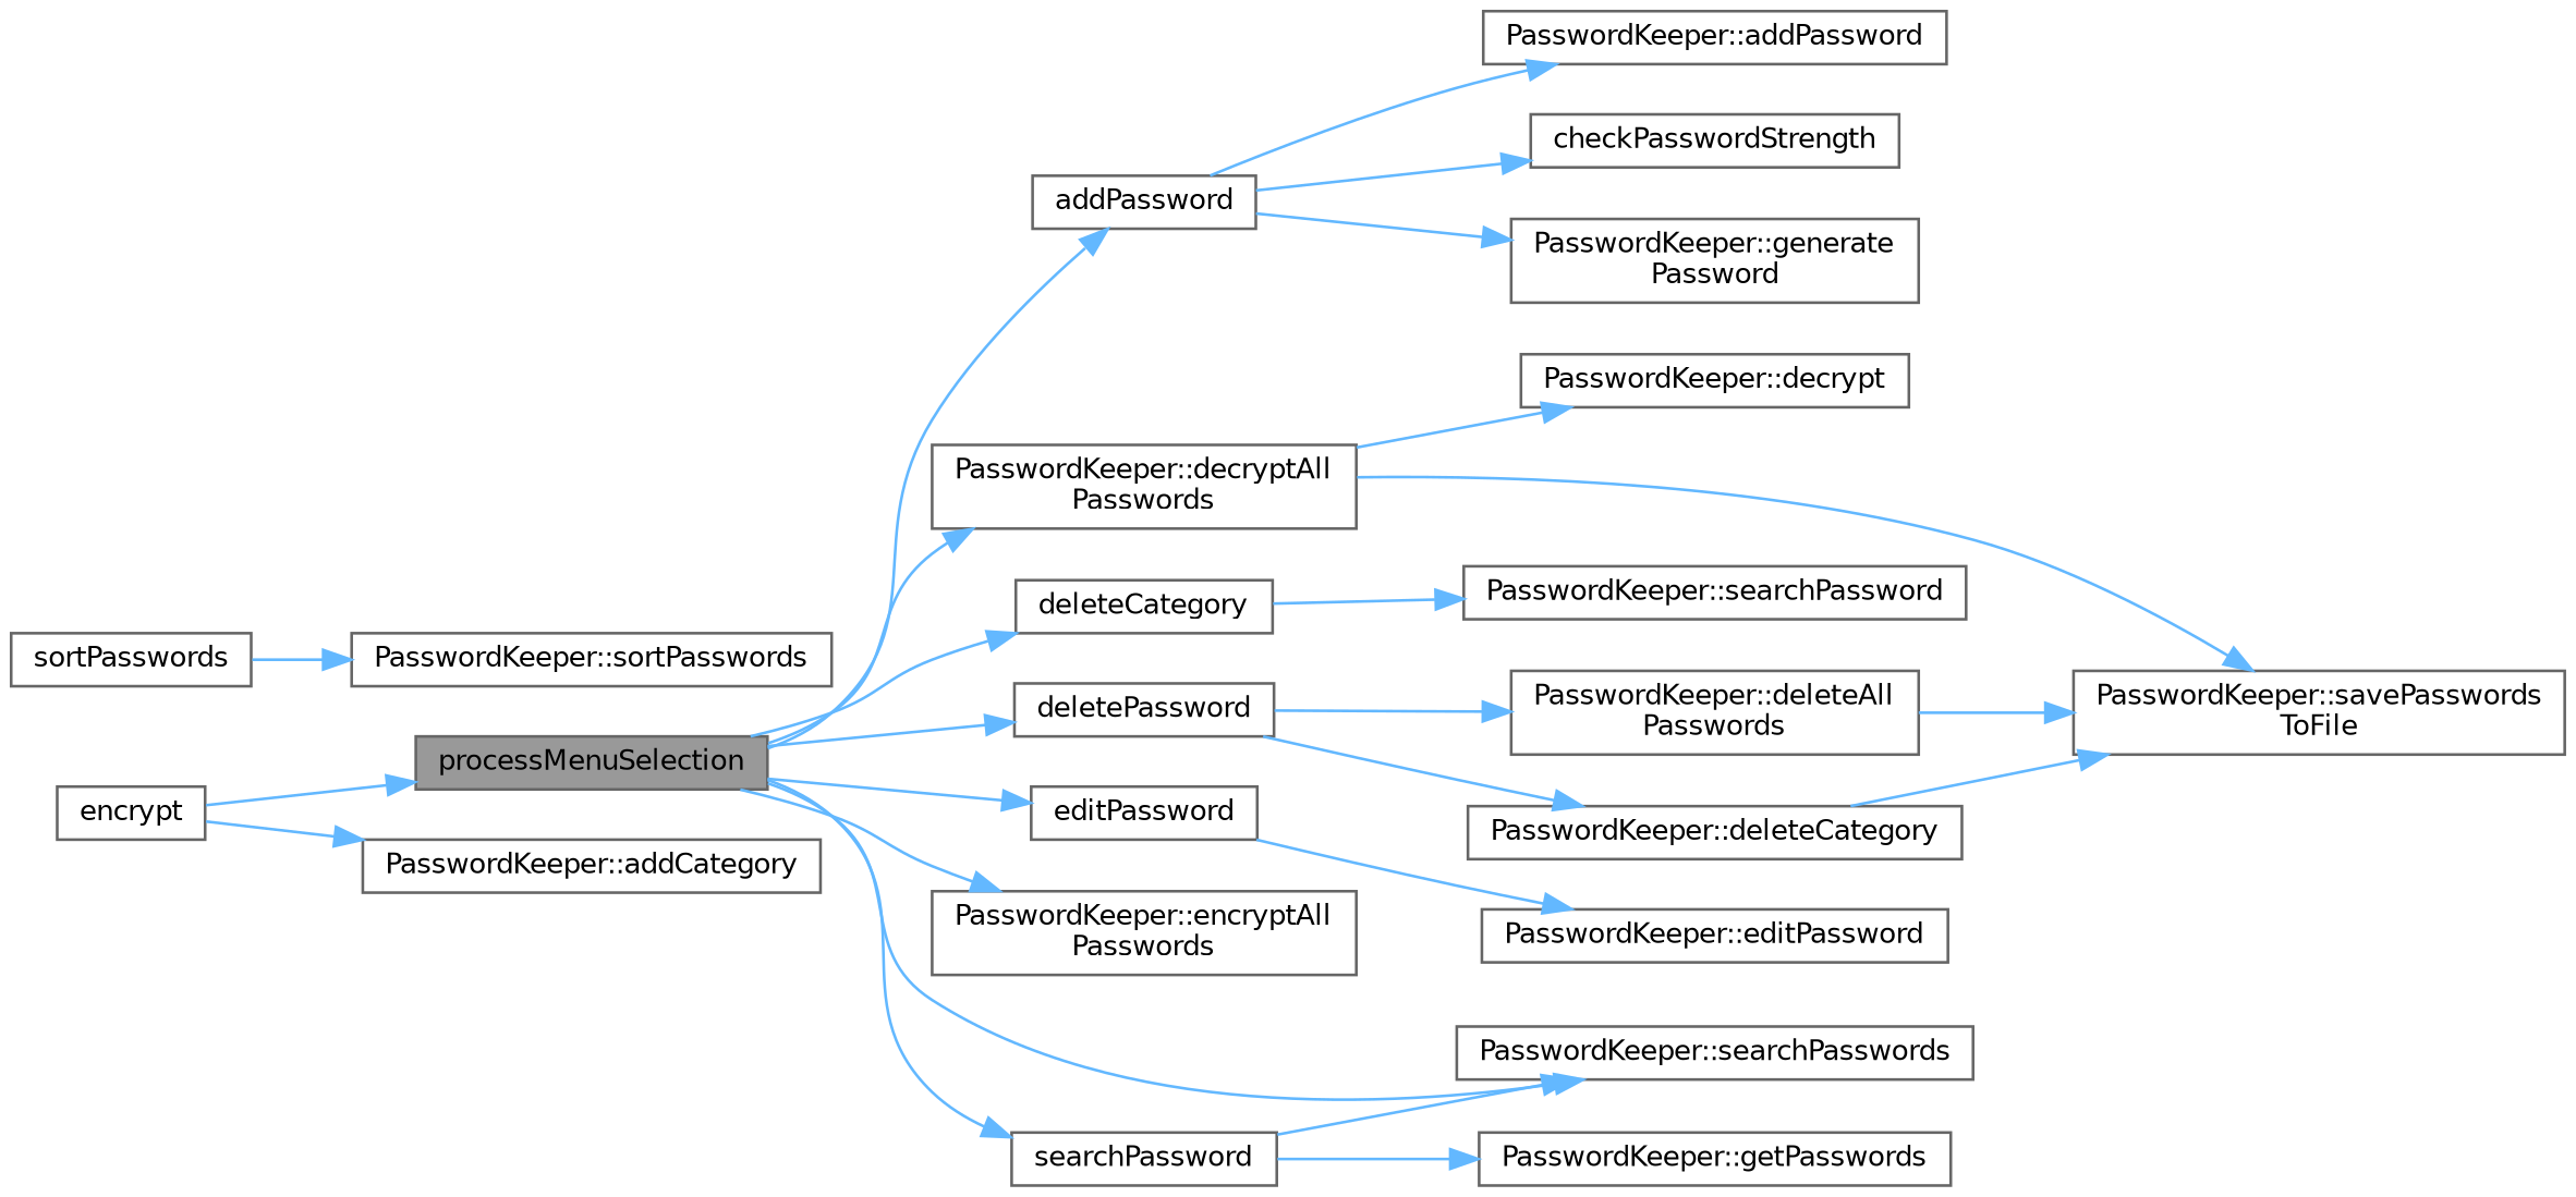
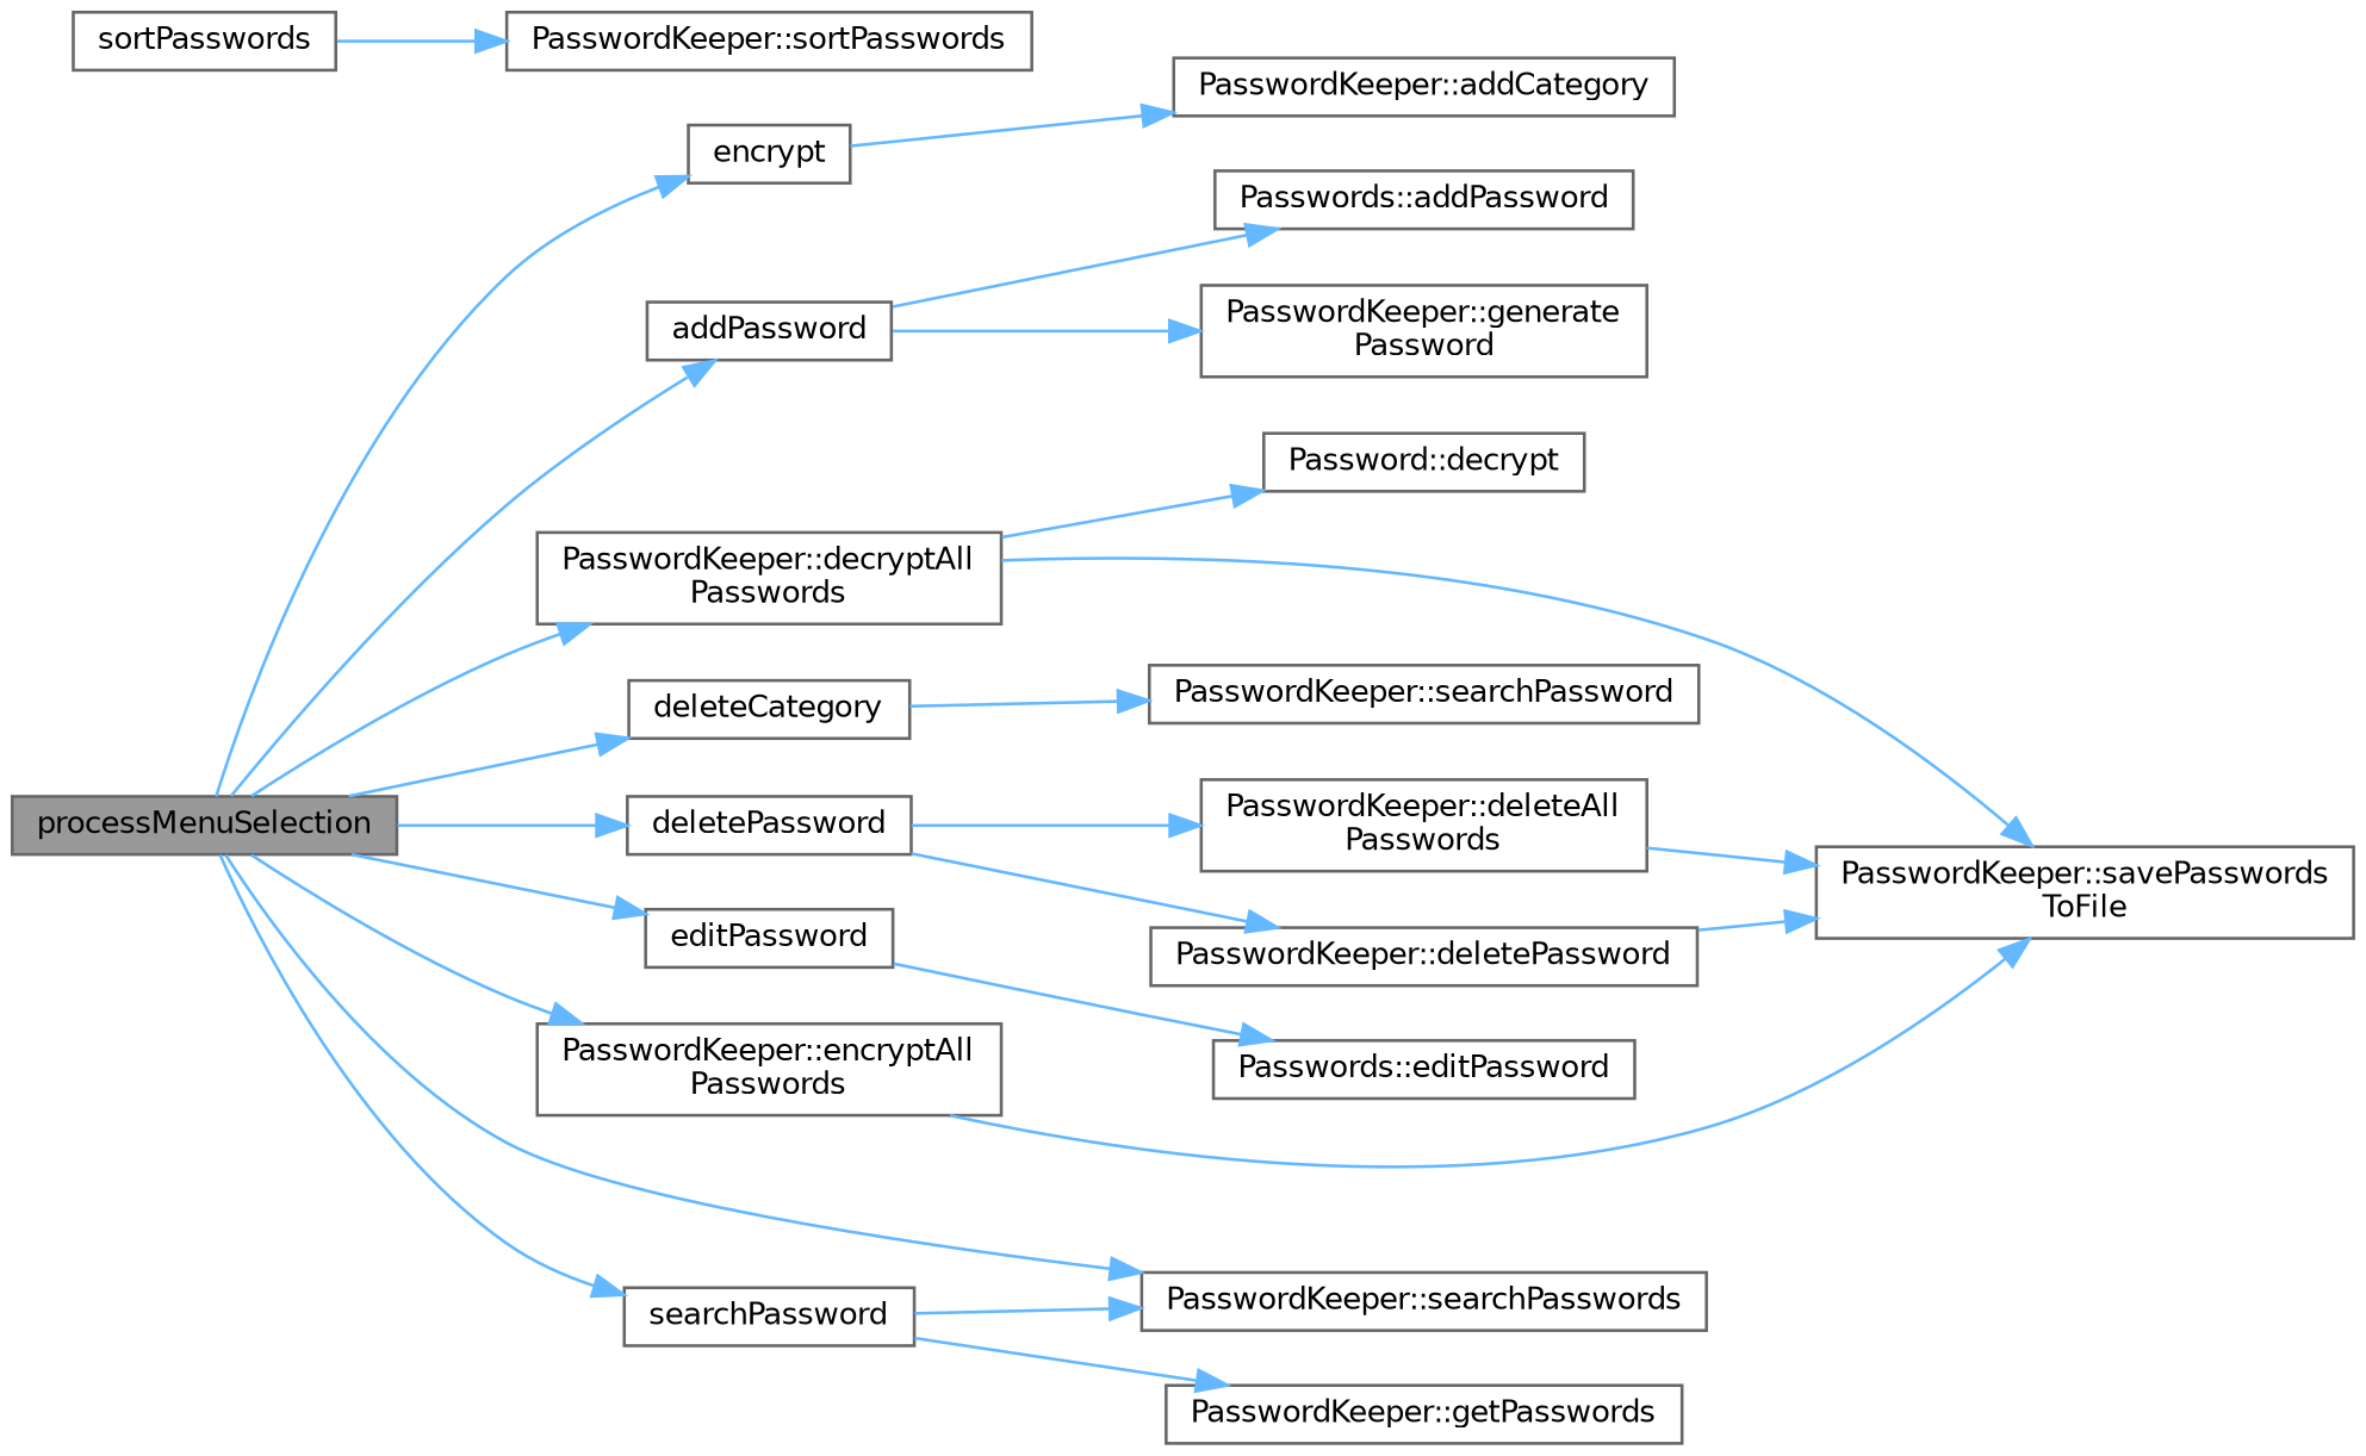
  digraph {
    rankdir=LR
    node [color=grey40 fillcolor=white fontname=Helvetica fontsize=10 shape=box style=filled]
    edge [color=steelblue1 fontname=Helvetica fontsize=10 labelfontname=Helvetica labelfontsize=10 style=solid]
    n1 [color=gray40 fillcolor=grey60 fontcolor=black height=0.2 label=processMenuSelection width=0.4]
    n2 [height=0.2 label=encrypt width=0.4]
    n3 [height=0.2 label=addPassword width=0.4]
    n4 [height=0.2 label="PasswordKeeper::decryptAll\lPasswords" width=0.4]
    n5 [height=0.2 label=deleteCategory width=0.4]
    n6 [height=0.2 label=deletePassword width=0.4]
    n7 [height=0.2 label=editPassword width=0.4]
    n8 [height=0.2 label="PasswordKeeper::encryptAll\lPasswords" width=0.4]
    n9 [height=0.2 label=searchPassword width=0.4]
    n10 [height=0.2 label="PasswordKeeper::searchPasswords" width=0.4]
    n11 [height=0.2 label="PasswordKeeper::addCategory" width=0.4]
-   n12 [height=0.2 label="PasswordKeeper::addPassword" width=0.4]
-   n13 [height=0.2 label=checkPasswordStrength width=0.4]
+   n12 [height=0.2 label="Passwords::addPassword" width=0.4]
    n14 [height=0.2 label="PasswordKeeper::generate\lPassword" width=0.4]
-   n15 [height=0.2 label="PasswordKeeper::decrypt" width=0.4]
+   n15 [height=0.2 label="Password::decrypt" width=0.4]
    n16 [height=0.2 label="PasswordKeeper::savePasswords\lToFile" width=0.4]
    n17 [height=0.2 label="PasswordKeeper::searchPassword" width=0.4]
    n18 [height=0.2 label="PasswordKeeper::deleteAll\lPasswords" width=0.4]
-   n19 [height=0.2 label="PasswordKeeper::deleteCategory" width=0.4]
-   n20 [height=0.2 label="PasswordKeeper::editPassword" width=0.4]
+   n19 [height=0.2 label="PasswordKeeper::deletePassword" width=0.4]
+   n20 [height=0.2 label="Passwords::editPassword" width=0.4]
    n21 [height=0.2 label="PasswordKeeper::getPasswords" width=0.4]
    n22 [height=0.2 label=sortPasswords width=0.4]
    n23 [height=0.2 label="PasswordKeeper::sortPasswords" width=0.4]
-   n2 -> n1
+   n1 -> n2
    n1 -> n3
    n1 -> n4
    n1 -> n5
    n1 -> n6
    n1 -> n7
    n1 -> n8
    n1 -> n9
    n1 -> n10
    n2 -> n11
    n3 -> n12
-   n3 -> n13
    n3 -> n14
    n4 -> n15
    n4 -> n16
    n5 -> n17
    n6 -> n18
    n6 -> n19
    n7 -> n20
+   n8 -> n16
    n9 -> n10
    n9 -> n21
    n18 -> n16
    n19 -> n16
    n22 -> n23
  }
